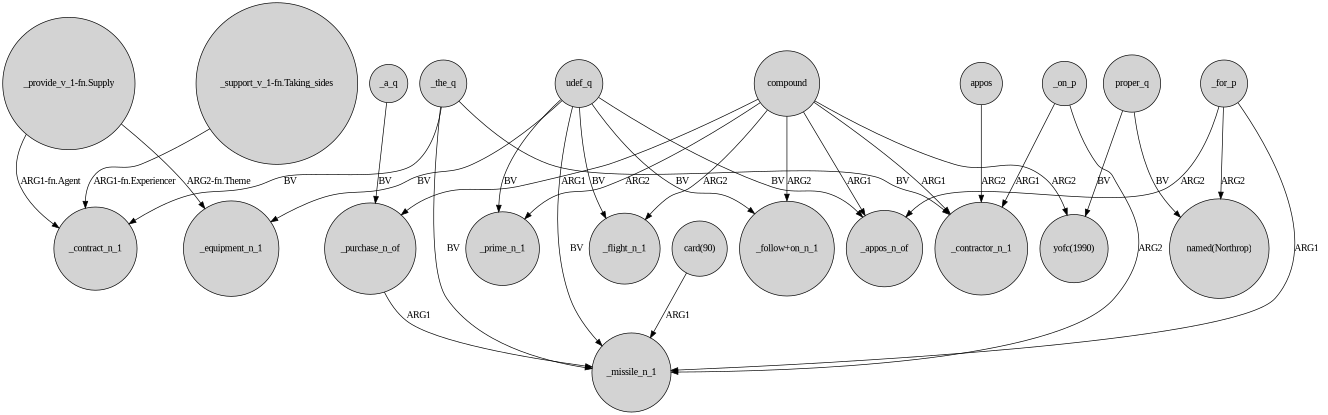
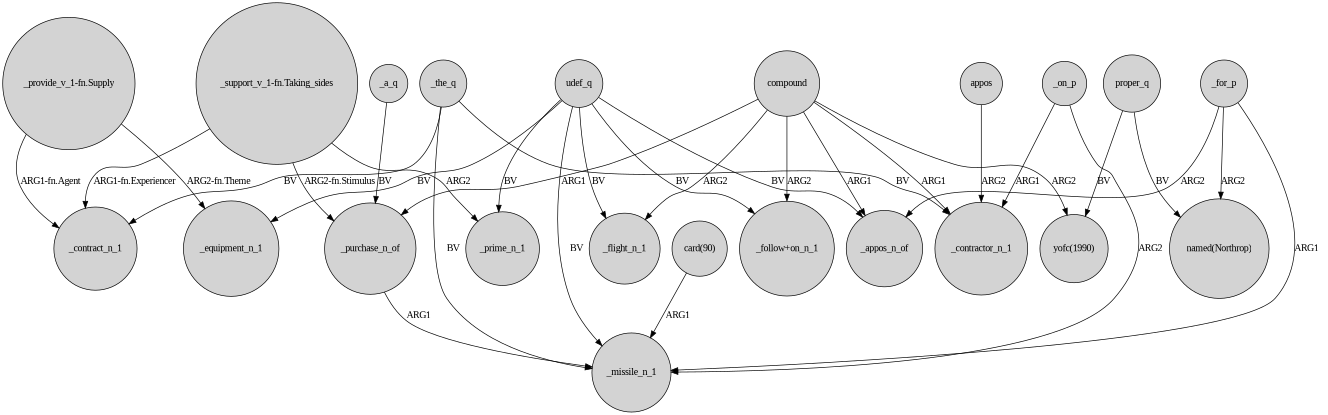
  digraph {
    fontname="Liberation Serif"
    node [fontname="Liberation Serif" shape=circle style=filled]
    edge [fontname="Liberation Serif"]
    "_support_v_1-fn.Taking_sides"
    _contract_n_1
    _purchase_n_of
    _missile_n_1
    udef_q
    _equipment_n_1
    _flight_n_1
    n8 [label=_appos_n_of]
    _prime_n_1
    "_follow+on_n_1"
    compound
    _contractor_n_1
    "yofc(1990)"
    _for_p
    "named(Northrop)"
    "_provide_v_1-fn.Supply"
    _the_q
    proper_q
    appos
    _a_q
    _on_p
    "card(90)"
    "_support_v_1-fn.Taking_sides" -> _contract_n_1 [label="ARG1-fn.Experiencer"]
+   "_support_v_1-fn.Taking_sides" -> _purchase_n_of [label="ARG2-fn.Stimulus"]
    _purchase_n_of -> _missile_n_1 [label=ARG1]
    udef_q -> _missile_n_1 [label=BV]
    udef_q -> _equipment_n_1 [label=BV]
    udef_q -> _flight_n_1 [label=BV]
    udef_q -> n8 [label=BV]
    udef_q -> _prime_n_1 [label=BV]
    udef_q -> "_follow+on_n_1" [label=BV]
    compound -> _purchase_n_of [label=ARG1]
    compound -> _flight_n_1 [label=ARG2]
    compound -> n8 [label=ARG1]
-   compound -> _prime_n_1 [label=ARG2]
+   "_support_v_1-fn.Taking_sides" -> _prime_n_1 [label=ARG2]
    compound -> "_follow+on_n_1" [label=ARG2]
    compound -> _contractor_n_1 [label=ARG1]
    compound -> "yofc(1990)" [label=ARG2]
    _for_p -> _missile_n_1 [label=ARG1]
    _for_p -> n8 [label=ARG2]
    _for_p -> "named(Northrop)" [label=ARG2]
    "_provide_v_1-fn.Supply" -> _contract_n_1 [label="ARG1-fn.Agent"]
    "_provide_v_1-fn.Supply" -> _equipment_n_1 [label="ARG2-fn.Theme"]
    _the_q -> _contract_n_1 [label=BV]
    _the_q -> _missile_n_1 [label=BV]
    _the_q -> _contractor_n_1 [label=BV]
    proper_q -> "yofc(1990)" [label=BV]
    proper_q -> "named(Northrop)" [label=BV]
    appos -> _contractor_n_1 [label=ARG2]
    _a_q -> _purchase_n_of [label=BV]
    _on_p -> _missile_n_1 [label=ARG2]
    _on_p -> _contractor_n_1 [label=ARG1]
    "card(90)" -> _missile_n_1 [label=ARG1]
  }
